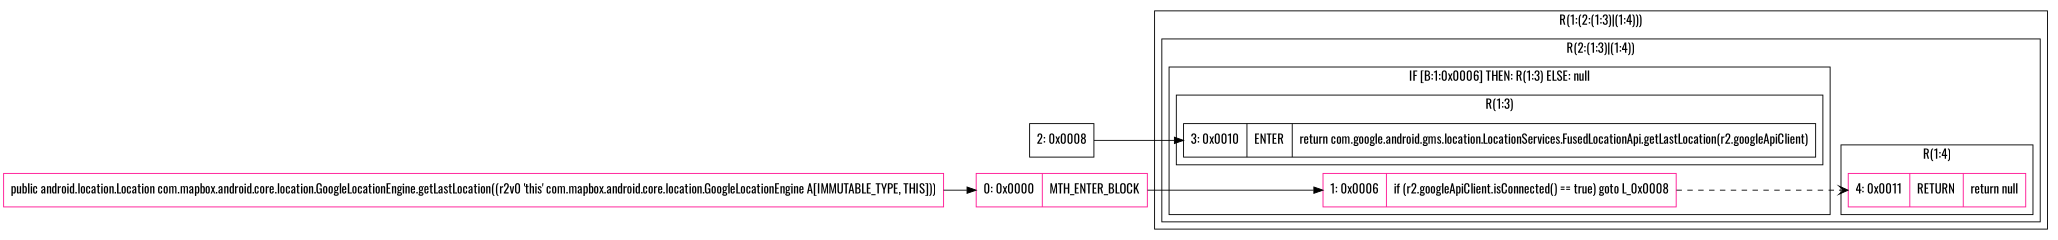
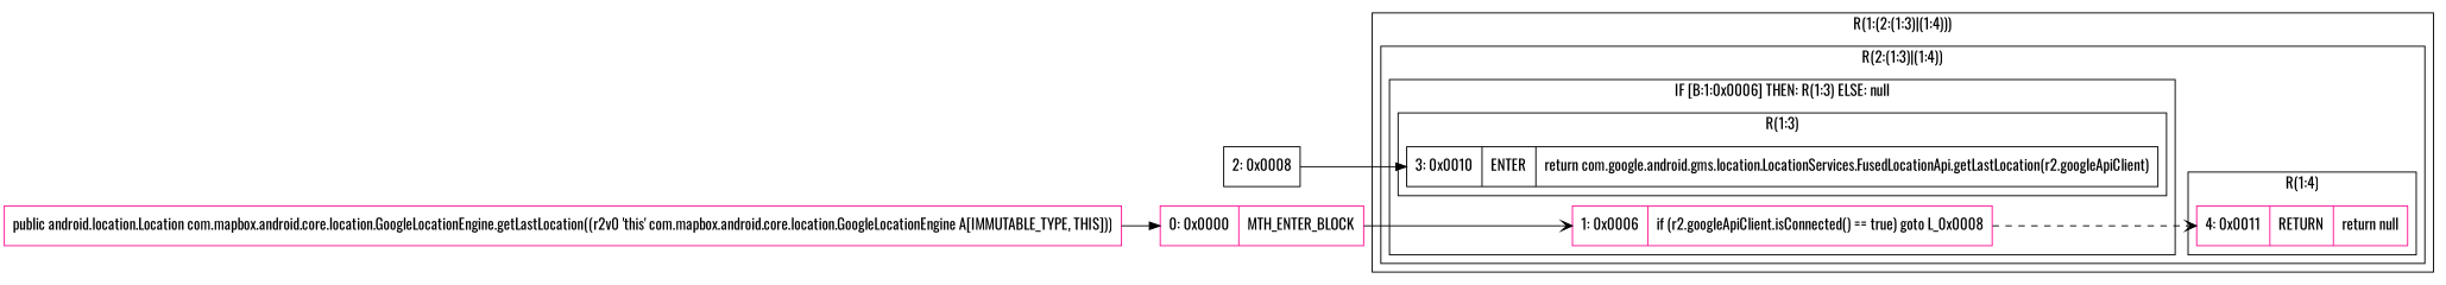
  digraph {
    fontname=Oswald
    rankdir=LR
    node [color=deeppink fontname=Oswald shape=record]
    edge [arrowhead=vee fontname=Oswald]
    n1 [color=black label="{3\:\ 0x0010|ENTER\l|return com.google.android.gms.location.LocationServices.FusedLocationApi.getLastLocation(r2.googleApiClient)\l}"]
    n2 [label="{1\:\ 0x0006|if (r2.googleApiClient.isConnected() == true) goto L_0x0008\l}"]
    n3 [label="{4\:\ 0x0011|RETURN\l|return null\l}"]
    n4 [color=black label="{2\:\ 0x0008}"]
    n5 [label="{0\:\ 0x0000|MTH_ENTER_BLOCK\l}"]
    n6 [label="{public android.location.Location com.mapbox.android.core.location.GoogleLocationEngine.getLastLocation((r2v0 'this' com.mapbox.android.core.location.GoogleLocationEngine A[IMMUTABLE_TYPE, THIS])) }"]
    subgraph cluster_1 {
      label="R(1:(2:(1:3)|(1:4)))"
      subgraph cluster_2 {
        label="R(2:(1:3)|(1:4))"
        subgraph cluster_3 {
          label="IF [B:1:0x0006] THEN: R(1:3) ELSE: null"
          n2
          subgraph cluster_4 {
            label="R(1:3)"
            n1
          }
        }
        subgraph cluster_5 {
          label="R(1:4)"
          n3
        }
      }
    }
    n2 -> n3 [style=dashed]
    n4 -> n1 [arrowhead=normal]
-   n5 -> n2 [arrowhead=normal]
+   n5 -> n2
    n6 -> n5 [arrowhead=normal]
  }
